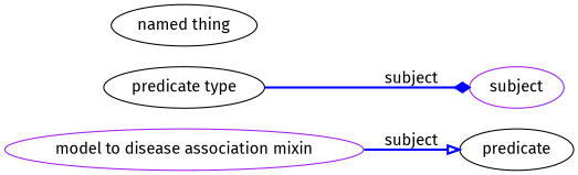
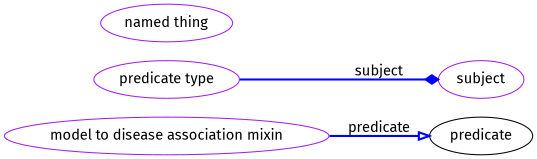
  digraph {
    fontname="Fira Sans"
    rankdir=LR
    node [color=purple fontname="Fira Sans"]
    edge [color=blue fontname="Fira Sans" style=bold]
    n1 [height=0.5 label="model to disease association mixin" width=3.7552]
    predicate [color=black height=0.5 width=1.1916]
    subject [height=0.5 width=0.99297]
-   n4 [color=black height=0.5 label="named thing" width=1.5346]
-   n5 [color=black height=0.5 label="predicate type" width=1.679]
-   n1 -> predicate [arrowhead=onormal label=subject]
+   n4 [height=0.5 label="named thing" width=1.5346]
+   n5 [height=0.5 label="predicate type" width=1.679]
+   n1 -> predicate [arrowhead=onormal label=predicate]
    n5 -> subject [arrowhead=diamond label=subject]
  }
